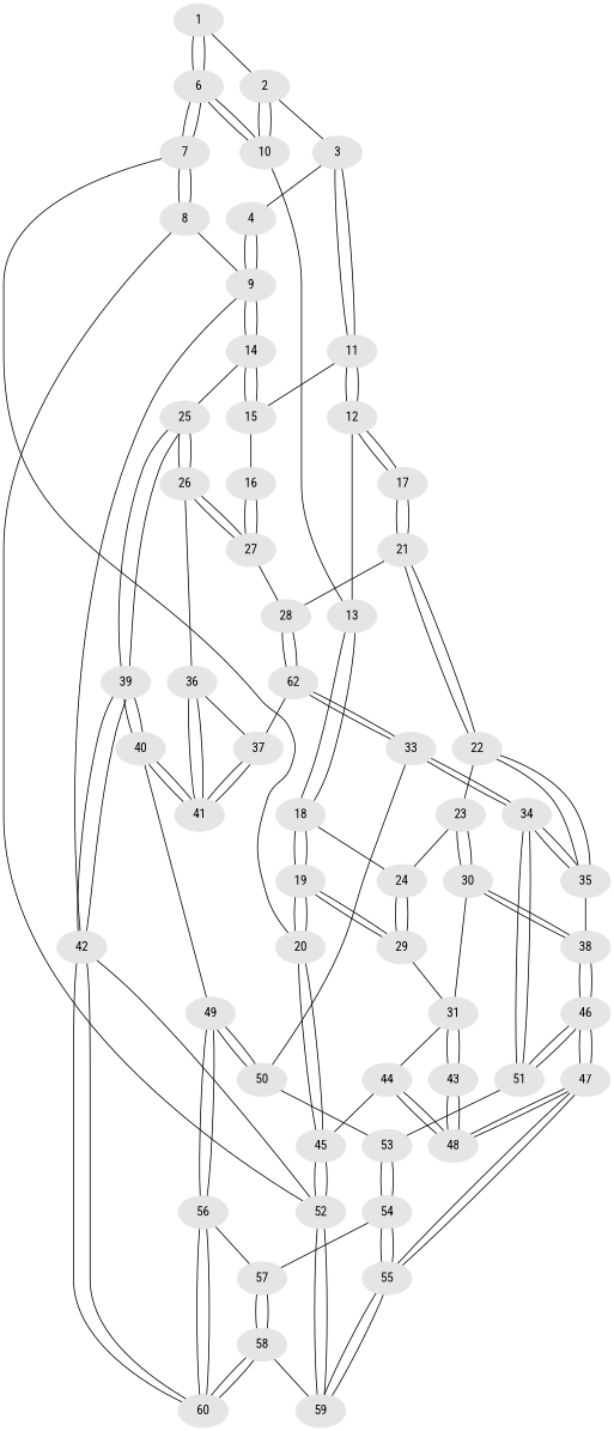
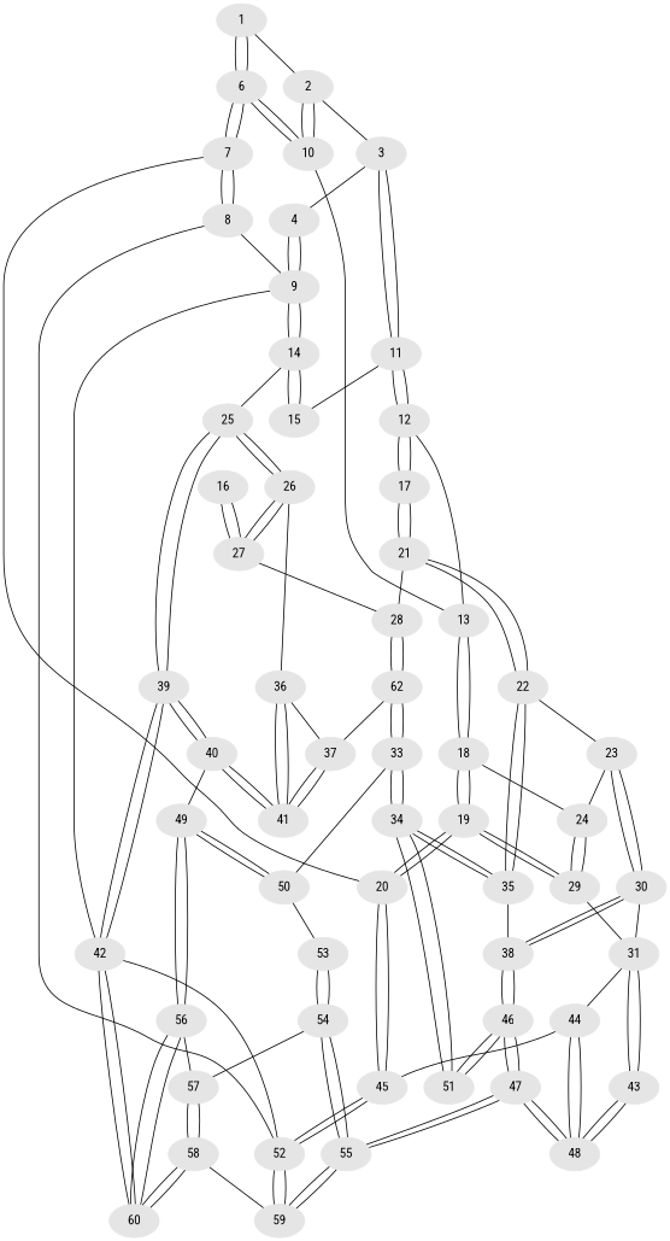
  graph {
    fontname="Roboto Condensed"
    node [color=gray90 fontname="Roboto Condensed" style=filled]
    edge [fontname="Roboto Condensed"]
    1
    2
    6
    3
    10
    7
    4
    11
    13
    9
    12
    15
    14
    42
    8
    52
    20
    45
    59
    25
    60
    18
    17
    16
    21
    19
    24
    26
    39
    27
    28
    22
    29
    31
    23
    35
    n37 [label=62]
    30
    38
    36
    40
    37
    41
    33
    43
    44
    46
    48
    34
    50
    51
    53
    47
    49
    56
    55
    57
    54
    58
    1 -- 2
    1 -- 6
    1 -- 6
    2 -- 3
    2 -- 10
    2 -- 10
    6 -- 10
    6 -- 10
    6 -- 7
    6 -- 7
    3 -- 4
    3 -- 11
    3 -- 11
    10 -- 13
    7 -- 8
    7 -- 8
    7 -- 20
    4 -- 9
    4 -- 9
    11 -- 12
    11 -- 12
    11 -- 15
    13 -- 18
    13 -- 18
    9 -- 14
    9 -- 14
    9 -- 42
    12 -- 13
    12 -- 17
    12 -- 17
-   15 -- 16
    14 -- 15
    14 -- 15
    14 -- 25
    42 -- 52
    42 -- 60
    42 -- 60
    8 -- 9
    8 -- 52
    52 -- 59
    52 -- 59
    20 -- 45
    20 -- 45
    45 -- 52
    45 -- 52
    25 -- 26
    25 -- 26
    25 -- 39
    25 -- 39
    18 -- 19
    18 -- 19
    18 -- 24
    17 -- 21
    17 -- 21
    16 -- 27
    16 -- 27
    21 -- 28
    21 -- 22
    21 -- 22
    19 -- 20
    19 -- 20
    19 -- 29
    19 -- 29
    24 -- 29
    24 -- 29
    26 -- 27
    26 -- 27
    26 -- 36
    39 -- 42
    39 -- 42
    39 -- 40
    39 -- 40
    27 -- 28
    28 -- n37
    28 -- n37
    22 -- 23
    22 -- 35
    22 -- 35
    29 -- 31
    31 -- 43
    31 -- 43
    31 -- 44
    23 -- 24
    23 -- 30
    23 -- 30
    35 -- 38
    n37 -- 37
    n37 -- 33
    n37 -- 33
    30 -- 31
    30 -- 38
    30 -- 38
    38 -- 46
    38 -- 46
    36 -- 37
    36 -- 41
    36 -- 41
    40 -- 41
    40 -- 41
    40 -- 49
    37 -- 41
    37 -- 41
    33 -- 34
    33 -- 34
    33 -- 50
    43 -- 48
    43 -- 48
    44 -- 45
    44 -- 48
    44 -- 48
    46 -- 51
    46 -- 51
    46 -- 47
    46 -- 47
    34 -- 35
    34 -- 35
    34 -- 51
    34 -- 51
    50 -- 53
-   51 -- 53
    53 -- 54
    53 -- 54
    47 -- 48
    47 -- 48
    47 -- 55
    47 -- 55
    49 -- 50
    49 -- 50
    49 -- 56
    49 -- 56
    56 -- 60
    56 -- 60
    56 -- 57
    55 -- 59
    55 -- 59
    57 -- 58
    57 -- 58
    54 -- 55
    54 -- 55
    54 -- 57
    58 -- 59
    58 -- 60
    58 -- 60
  }
